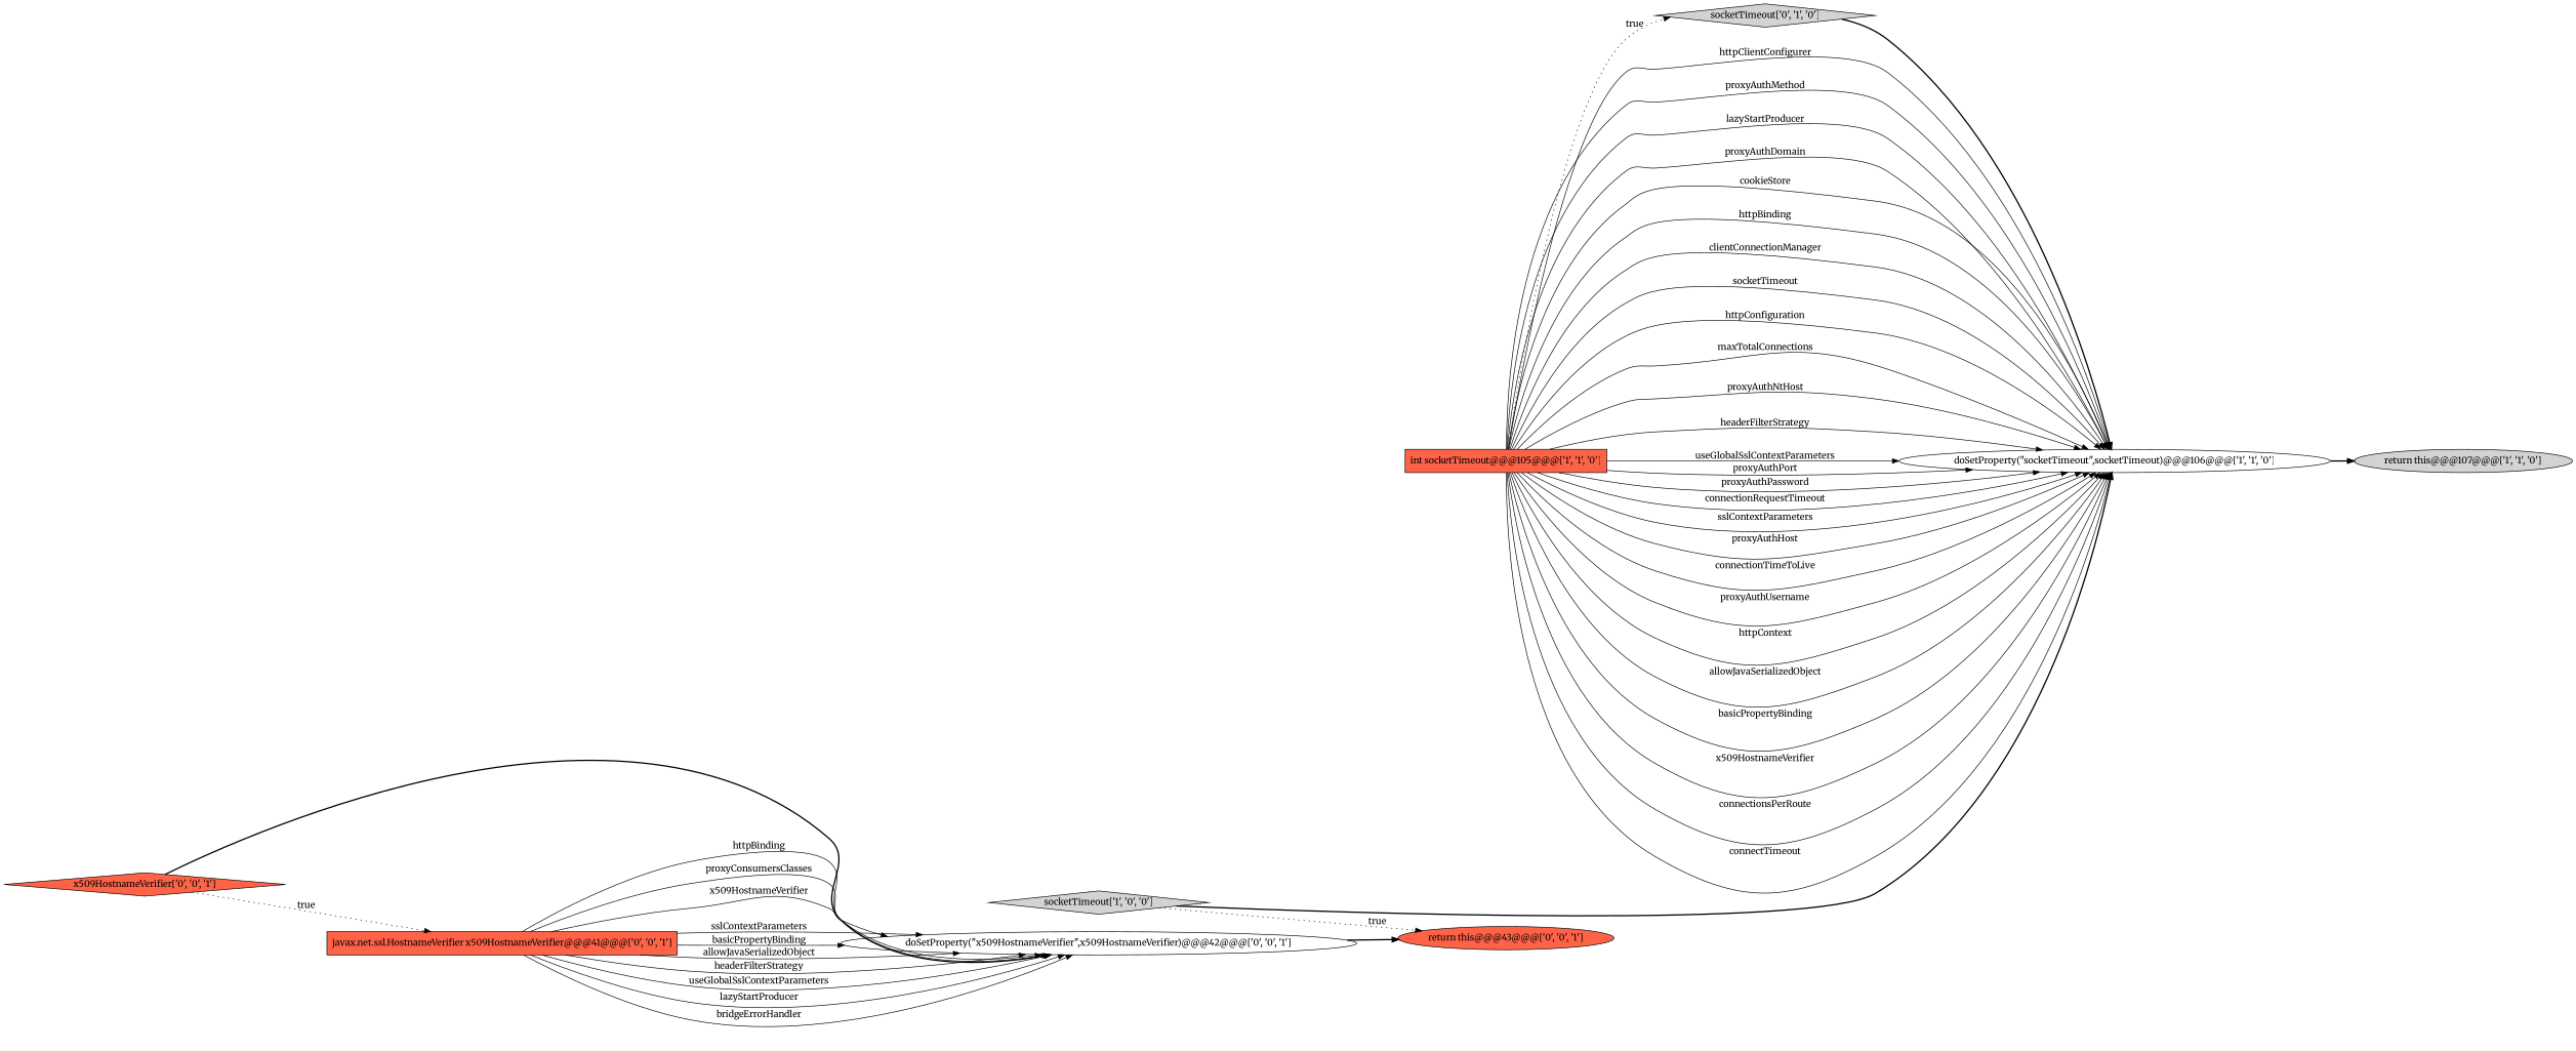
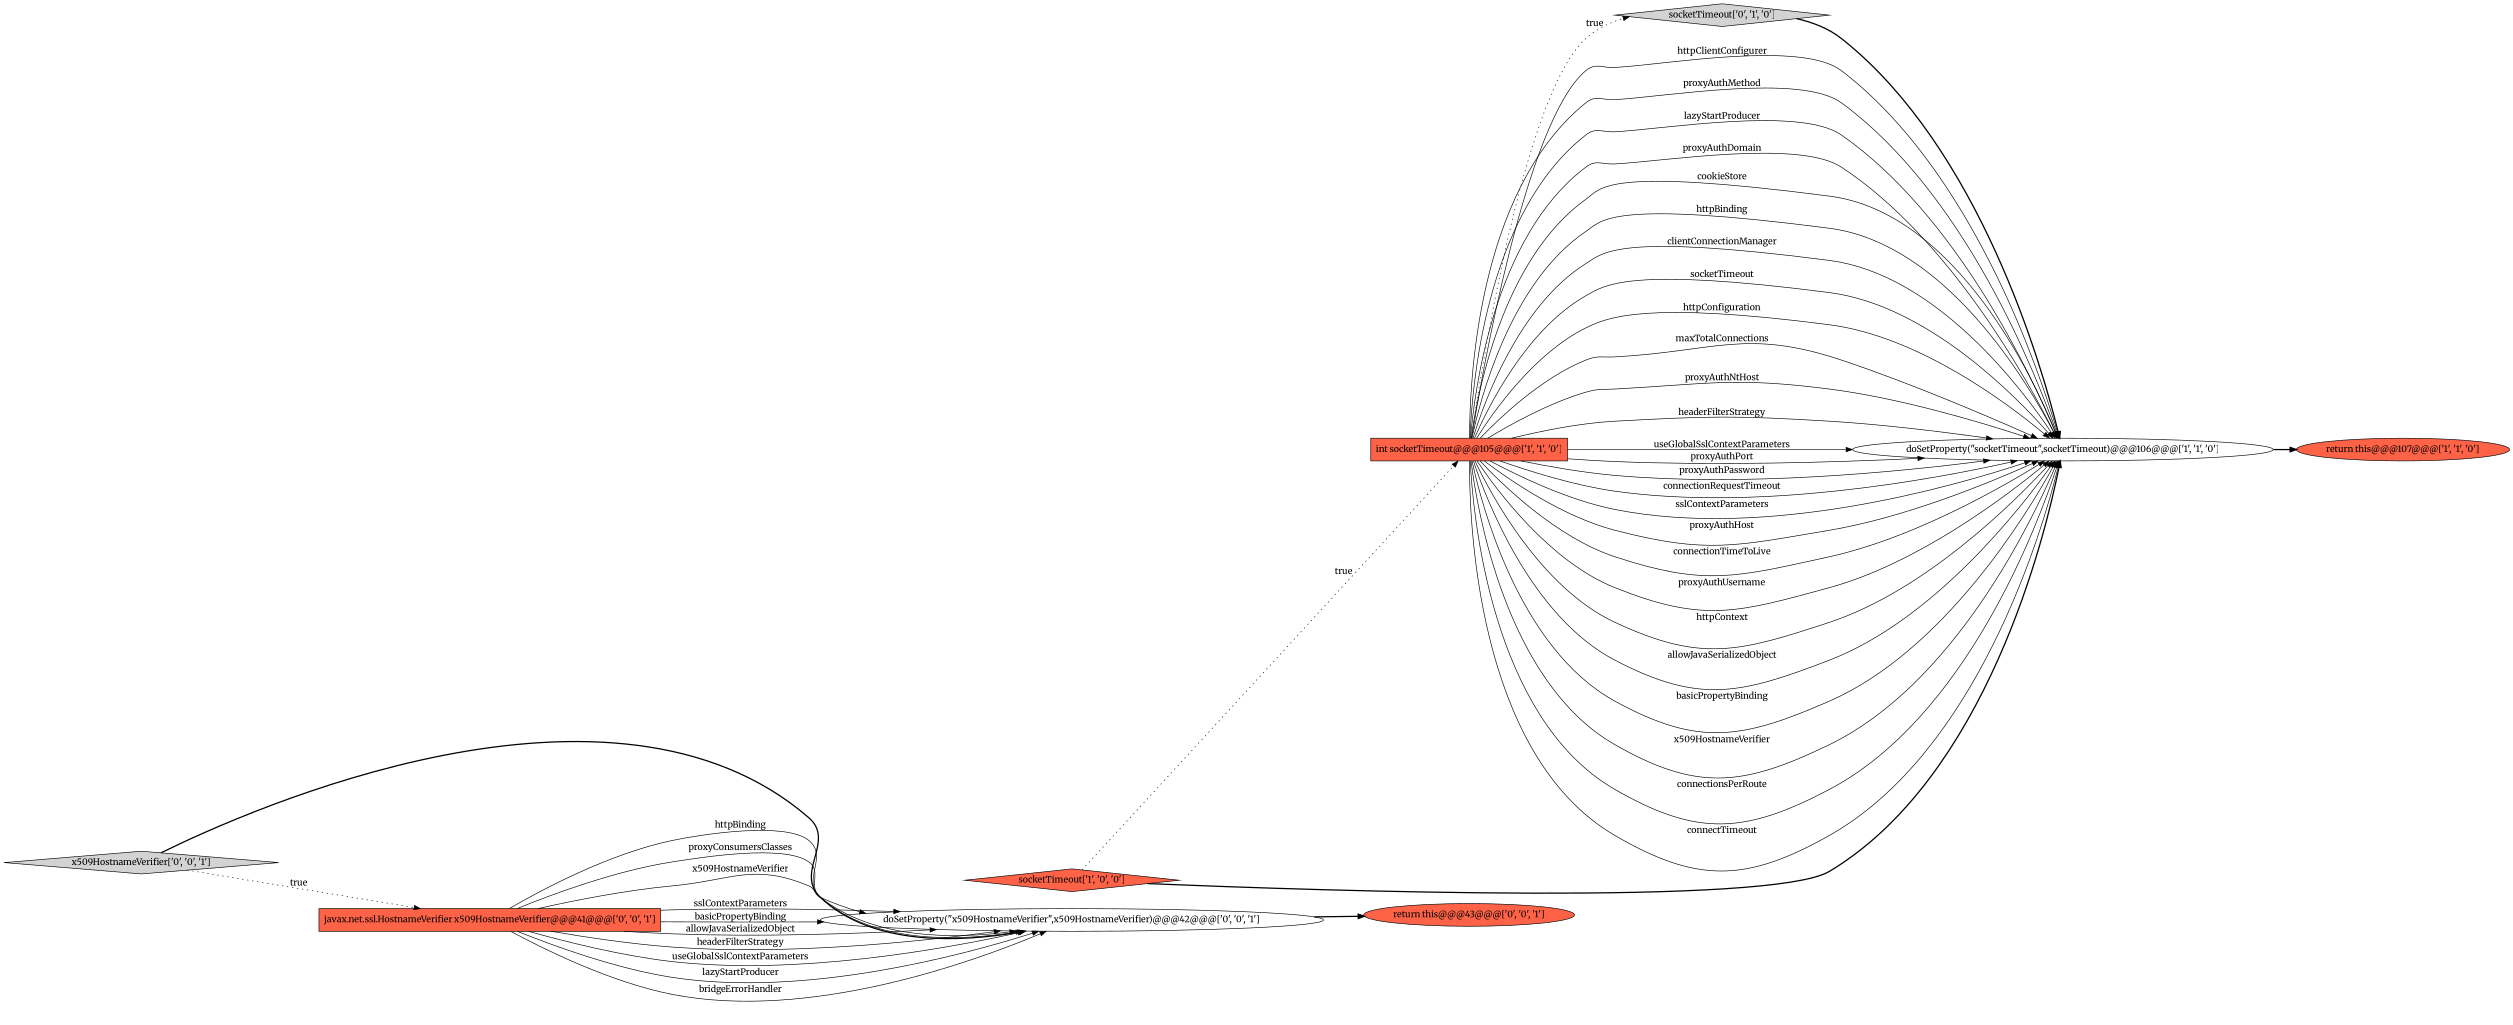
  digraph {
    fontname=Merriweather
    rankdir=LR
    node [fillcolor=lightgray fontname=Merriweather shape=ellipse style=filled]
    edge [fontname=Merriweather style=solid]
-   n1 [label="return this@@@107@@@['1', '1', '0']"]
+   n1 [fillcolor=tomato label="return this@@@107@@@['1', '1', '0']"]
    n2 [fillcolor=white label="doSetProperty(\"socketTimeout\",socketTimeout)@@@106@@@['1', '1', '0']"]
    n3 [fillcolor=white label="doSetProperty(\"x509HostnameVerifier\",x509HostnameVerifier)@@@42@@@['0', '0', '1']"]
    n4 [fillcolor=tomato label="return this@@@43@@@['0', '0', '1']"]
-   n5 [label="socketTimeout['1', '0', '0']" shape=diamond]
+   n5 [fillcolor=tomato label="socketTimeout['1', '0', '0']" shape=diamond]
    n6 [fillcolor=tomato label="int socketTimeout@@@105@@@['1', '1', '0']" shape=box]
    n7 [label="socketTimeout['0', '1', '0']" shape=diamond]
    n8 [fillcolor=tomato label="javax.net.ssl.HostnameVerifier x509HostnameVerifier@@@41@@@['0', '0', '1']" shape=box]
-   n9 [fillcolor=tomato label="x509HostnameVerifier['0', '0', '1']" shape=diamond]
+   n9 [label="x509HostnameVerifier['0', '0', '1']" shape=diamond]
    n2 -> n1 [style=bold]
    n3 -> n4 [style=bold]
    n5 -> n2 [style=bold]
-   n5 -> n4 [label=true style=dotted]
+   n5 -> n6 [label=true style=dotted]
    n6 -> n2 [label=httpClientConfigurer]
    n6 -> n2 [label=proxyAuthMethod]
    n6 -> n2 [label=lazyStartProducer]
    n6 -> n2 [label=proxyAuthDomain]
    n6 -> n2 [label=cookieStore]
    n6 -> n2 [label=httpBinding]
    n6 -> n2 [label=clientConnectionManager]
    n6 -> n2 [label=socketTimeout]
    n6 -> n2 [label=httpConfiguration]
    n6 -> n2 [label=maxTotalConnections]
    n6 -> n2 [label=proxyAuthNtHost]
    n6 -> n2 [label=headerFilterStrategy]
    n6 -> n2 [label=useGlobalSslContextParameters]
    n6 -> n2 [label=proxyAuthPort]
    n6 -> n2 [label=proxyAuthPassword]
    n6 -> n2 [label=connectionRequestTimeout]
    n6 -> n2 [label=sslContextParameters]
    n6 -> n2 [label=proxyAuthHost]
    n6 -> n2 [label=connectionTimeToLive]
    n6 -> n2 [label=proxyAuthUsername]
    n6 -> n2 [label=httpContext]
    n6 -> n2 [label=allowJavaSerializedObject]
    n6 -> n2 [label=basicPropertyBinding]
    n6 -> n2 [label=x509HostnameVerifier]
    n6 -> n2 [label=connectionsPerRoute]
    n6 -> n2 [label=connectTimeout]
    n6 -> n7 [label=true style=dotted]
    n7 -> n2 [style=bold]
    n8 -> n3 [label=proxyConsumersClasses]
    n8 -> n3 [label=x509HostnameVerifier]
    n8 -> n3 [label=sslContextParameters]
    n8 -> n3 [label=basicPropertyBinding]
    n8 -> n3 [label=allowJavaSerializedObject]
    n8 -> n3 [label=headerFilterStrategy]
    n8 -> n3 [label=useGlobalSslContextParameters]
    n8 -> n3 [label=lazyStartProducer]
    n8 -> n3 [label=bridgeErrorHandler]
    n8 -> n3 [label=httpBinding]
    n9 -> n3 [style=bold]
    n9 -> n8 [label=true style=dotted]
  }
